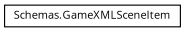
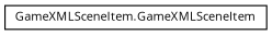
  digraph {
    rankdir=LR
    fontname="Open Sans"
-   n1 [color=black fillcolor=white fontname="Open Sans" fontsize=10 height=0.2 label="Schemas.GameXMLSceneItem" shape=record style=filled width=0.4]
+   n1 [color=black fillcolor=white fontname="Open Sans" fontsize=10 height=0.2 label="GameXMLSceneItem.GameXMLSceneItem" shape=record style=filled width=0.4]
  }
